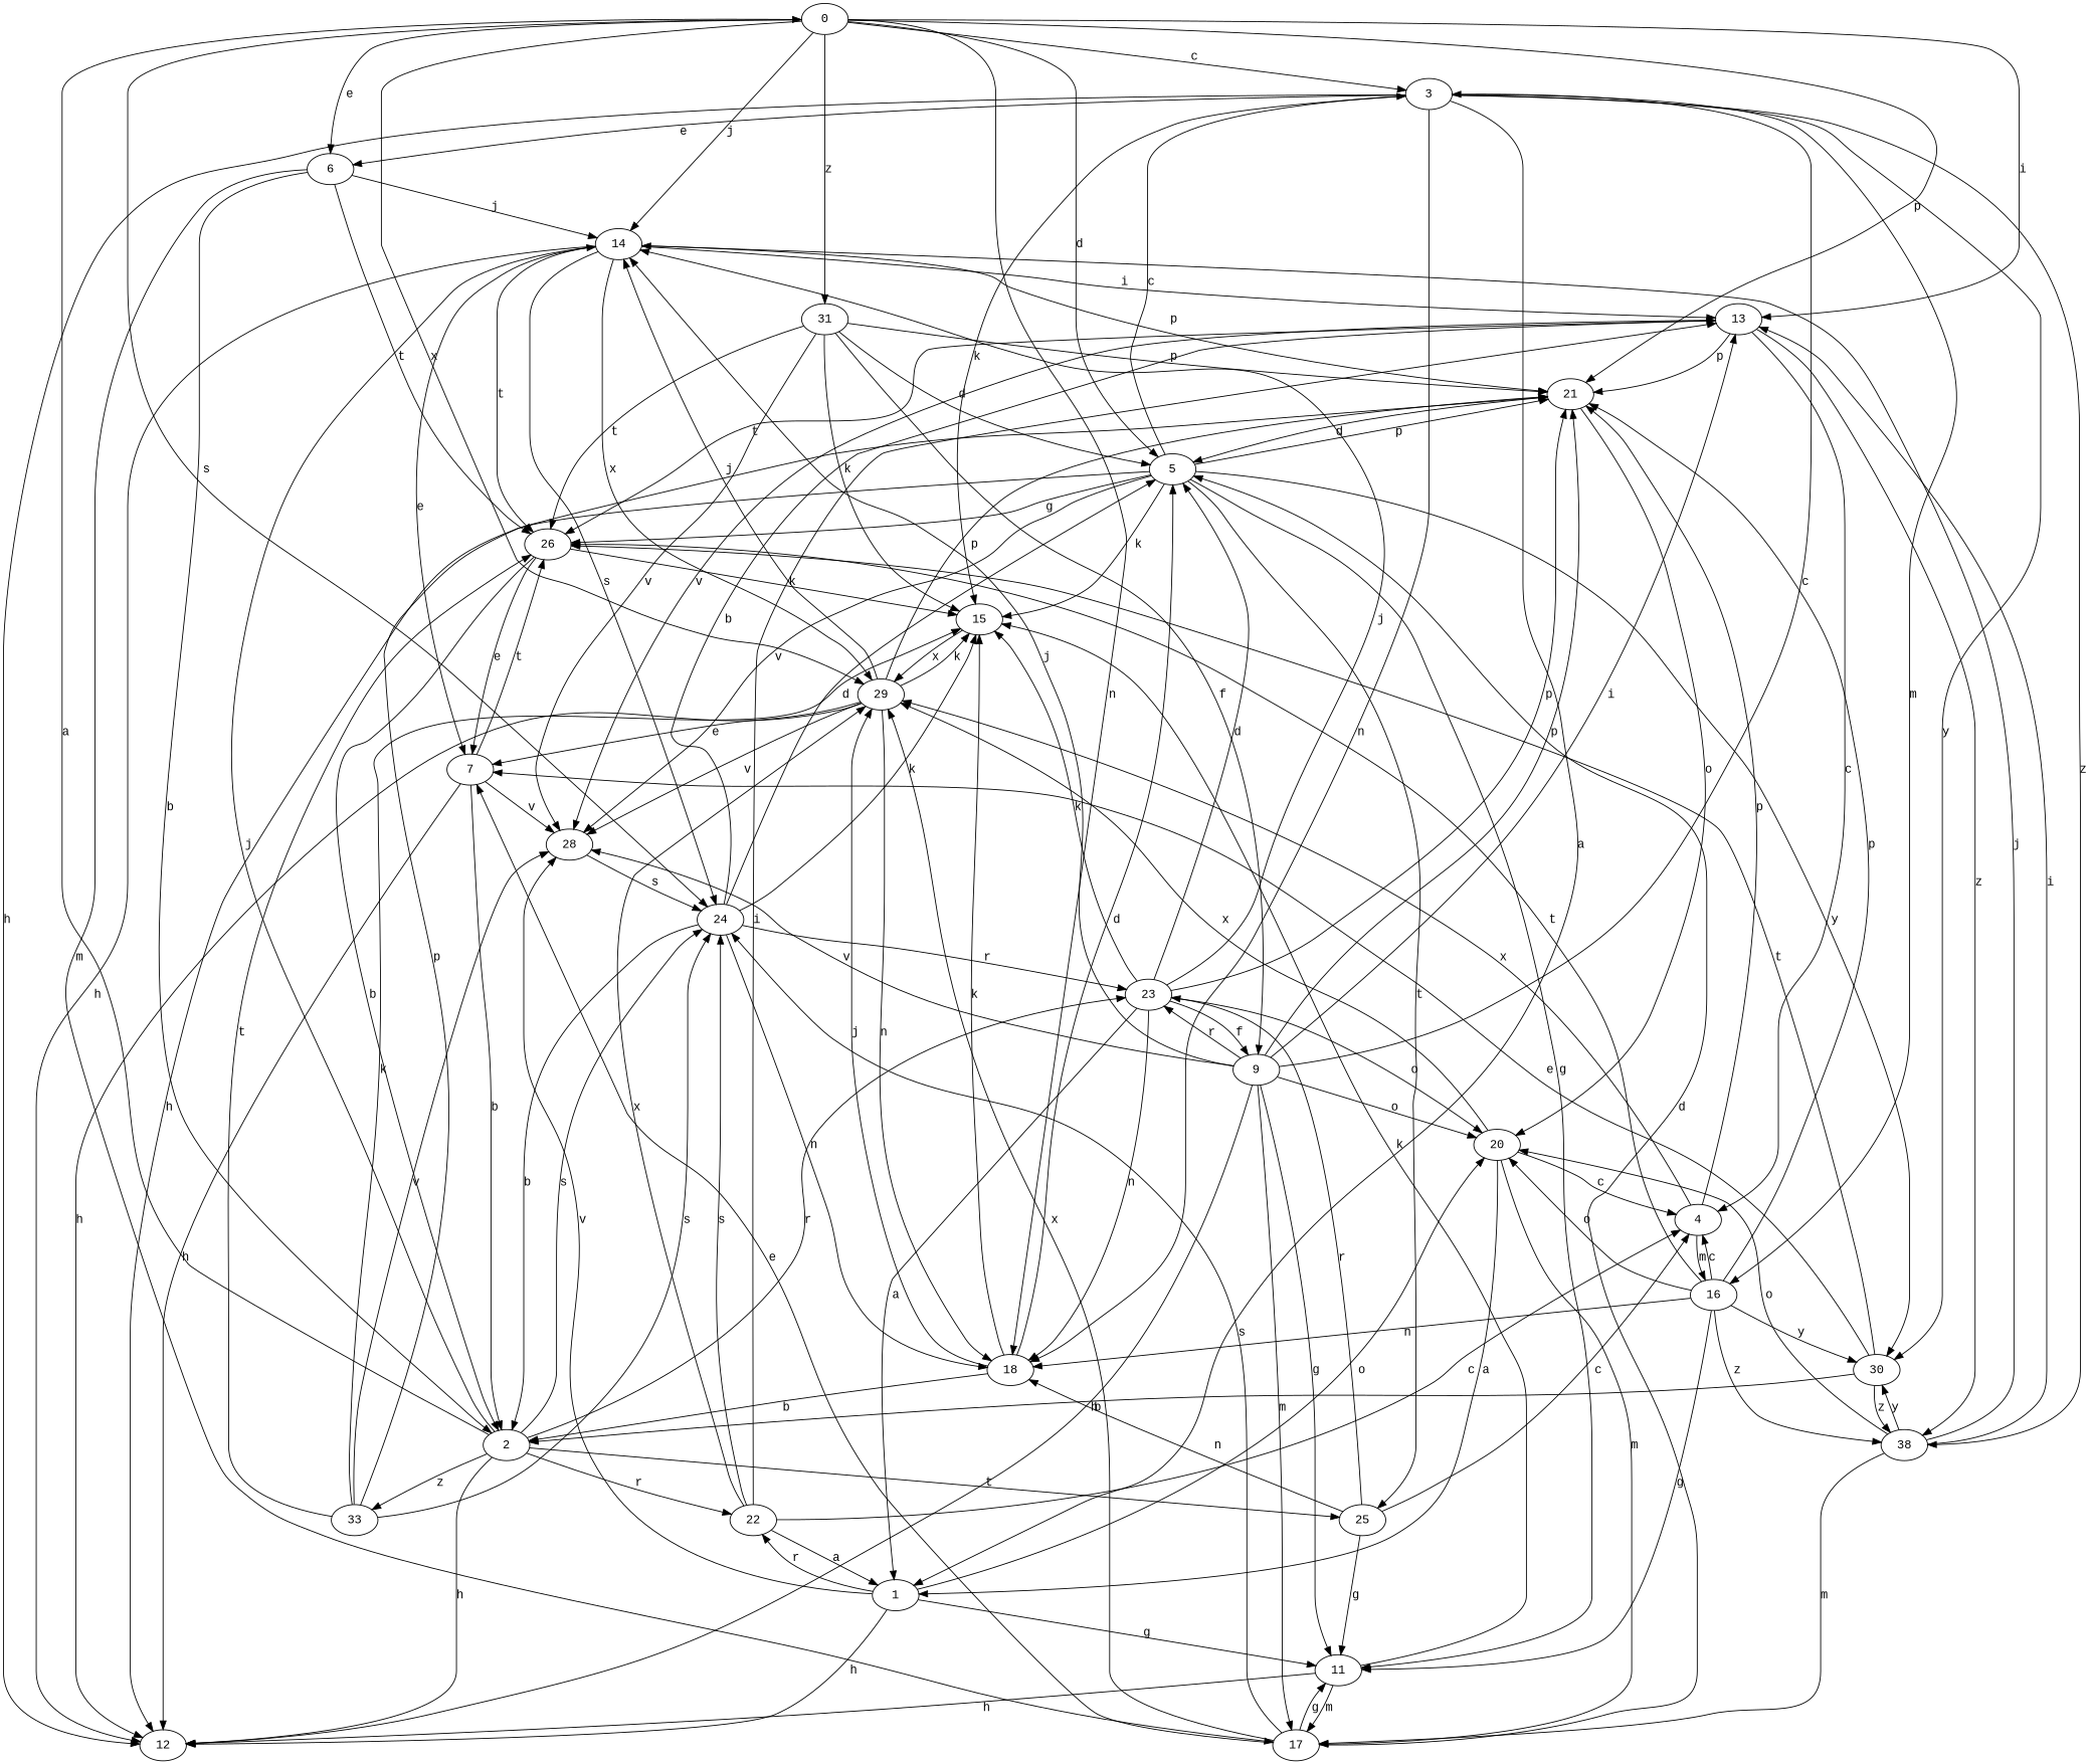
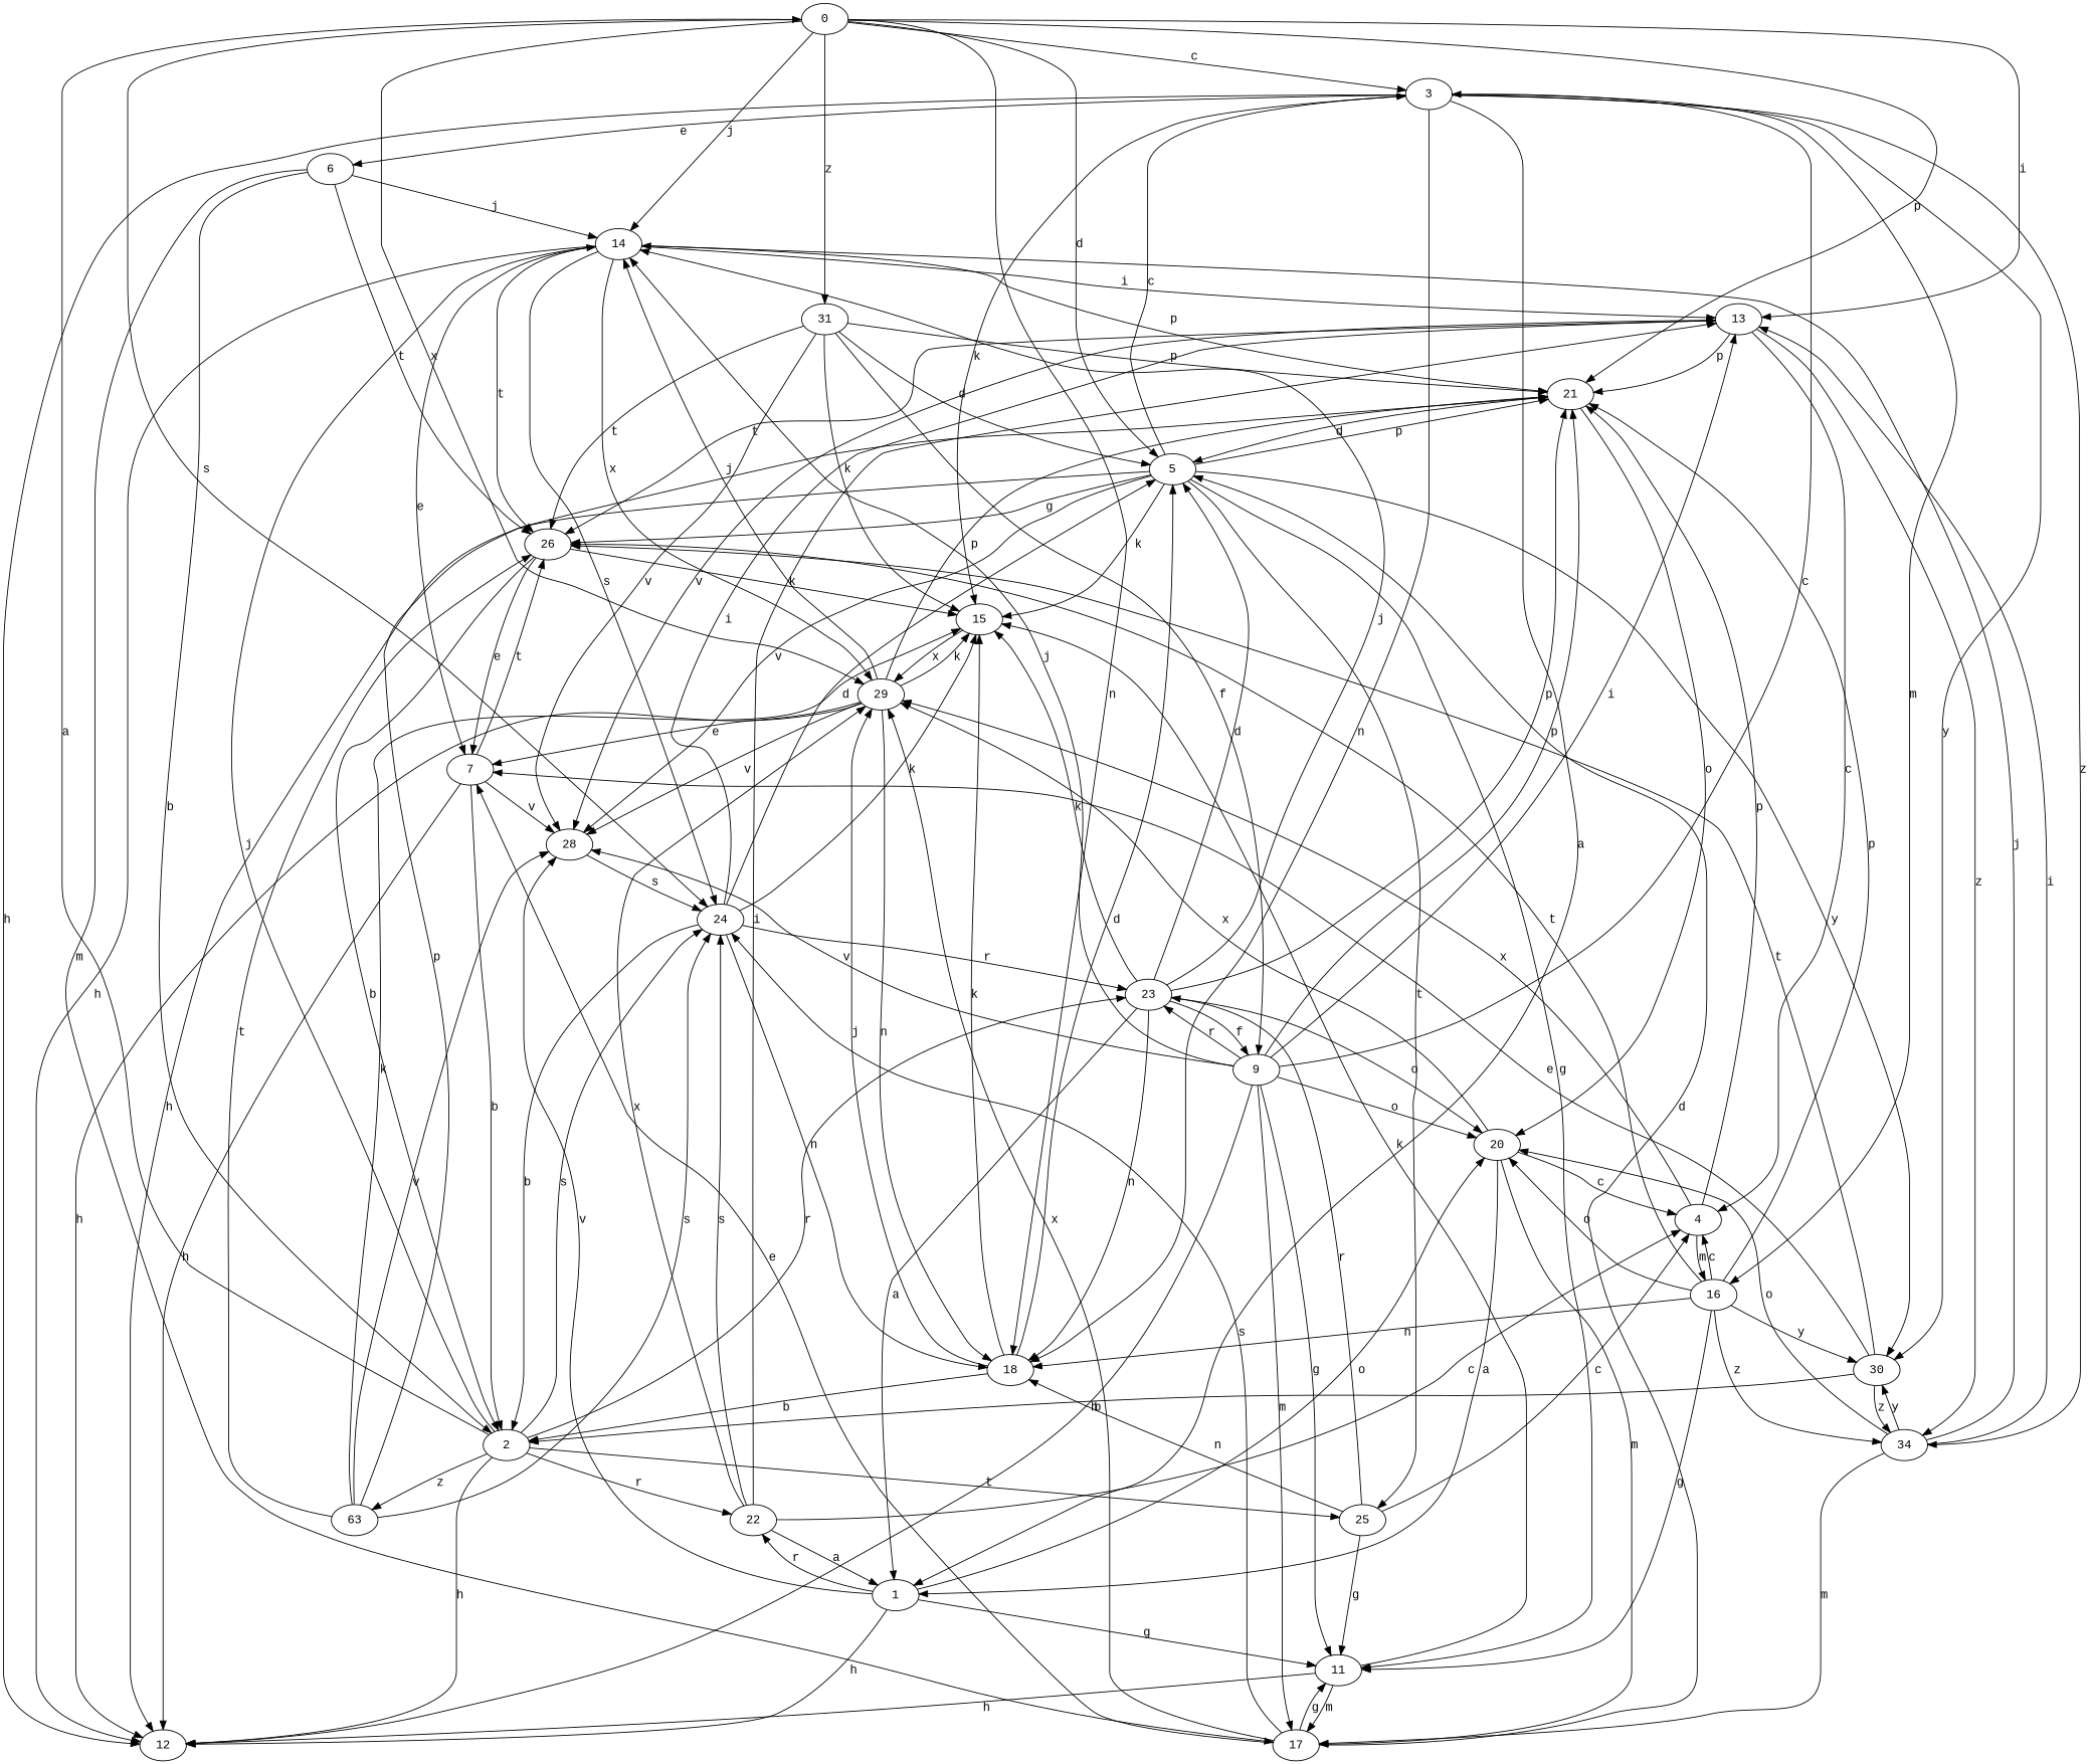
  strict digraph {
    fontname="Liberation Mono"
    node [fontname="Liberation Mono"]
    edge [fontname="Liberation Mono"]
    0
    3
    5
    6
    13
    14
    18
    21
    24
    29
    31
    1
    12
    15
    16
    30
-   34 [label=38]
+   34
    11
    28
    25
    26
    2
    17
    4
    7
    20
    23
    9
    22
-   33
+   33 [label=63]
    0 -> 3 [label=c]
    0 -> 5 [label=d]
-   0 -> 6 [label=e]
    0 -> 13 [label=i]
    0 -> 14 [label=j]
    0 -> 18 [label=n]
    0 -> 21 [label=p]
    0 -> 24 [label=s]
    0 -> 29 [label=x]
    0 -> 31 [label=z]
    3 -> 6 [label=e]
    3 -> 18 [label=n]
    3 -> 1 [label=a]
    3 -> 12 [label=h]
    3 -> 15 [label=k]
    3 -> 16 [label=m]
    3 -> 30 [label=y]
    3 -> 34 [label=z]
    5 -> 3 [label=c]
    5 -> 21 [label=p]
    5 -> 12 [label=h]
    5 -> 15 [label=k]
    5 -> 30 [label=y]
    5 -> 11 [label=g]
    5 -> 28 [label=v]
    5 -> 25 [label=t]
    5 -> 26 [label=g]
    6 -> 14 [label=j]
    6 -> 26 [label=t]
    6 -> 2 [label=b]
    6 -> 17 [label=m]
    13 -> 21 [label=p]
    13 -> 34 [label=z]
    13 -> 28 [label=v]
    13 -> 26 [label=t]
    13 -> 4 [label=c]
    14 -> 13 [label=i]
    14 -> 21 [label=p]
    14 -> 24 [label=s]
    14 -> 29 [label=x]
    14 -> 12 [label=h]
    14 -> 26 [label=t]
    14 -> 7 [label=e]
    18 -> 5 [label=d]
    18 -> 29 [label=j]
    18 -> 15 [label=k]
    18 -> 2 [label=b]
    21 -> 5 [label=d]
    21 -> 20 [label=o]
    24 -> 5 [label=d]
-   24 -> 13 [label=b]
+   24 -> 13 [label=i]
    24 -> 18 [label=n]
    24 -> 15 [label=k]
    24 -> 2 [label=b]
    24 -> 23 [label=r]
    29 -> 14 [label=j]
    29 -> 18 [label=n]
    29 -> 21 [label=p]
    29 -> 12 [label=h]
    29 -> 15 [label=k]
    29 -> 28 [label=v]
    29 -> 7 [label=e]
    31 -> 5 [label=d]
    31 -> 21 [label=p]
    31 -> 15 [label=k]
    31 -> 28 [label=v]
    31 -> 26 [label=t]
    31 -> 9 [label=f]
    1 -> 12 [label=h]
    1 -> 11 [label=g]
    1 -> 28 [label=v]
    1 -> 20 [label=o]
    1 -> 22 [label=r]
    15 -> 29 [label=x]
    16 -> 18 [label=n]
    16 -> 21 [label=p]
    16 -> 30 [label=y]
    16 -> 34 [label=z]
    16 -> 11 [label=g]
    16 -> 26 [label=t]
    16 -> 4 [label=c]
    16 -> 20 [label=o]
    30 -> 34 [label=z]
    30 -> 26 [label=t]
    30 -> 2 [label=b]
    30 -> 7 [label=e]
    34 -> 13 [label=i]
    34 -> 14 [label=j]
    34 -> 30 [label=y]
    34 -> 17 [label=m]
    34 -> 20 [label=o]
    11 -> 12 [label=h]
    11 -> 15 [label=k]
    11 -> 17 [label=m]
    28 -> 24 [label=s]
    25 -> 18 [label=n]
    25 -> 11 [label=g]
    25 -> 4 [label=c]
    25 -> 23 [label=r]
    26 -> 15 [label=k]
    26 -> 2 [label=b]
    26 -> 7 [label=e]
    2 -> 0 [label=a]
    2 -> 14 [label=j]
    2 -> 24 [label=s]
    2 -> 12 [label=h]
    2 -> 25 [label=t]
    2 -> 23 [label=r]
    2 -> 22 [label=r]
    2 -> 33 [label=z]
    17 -> 5 [label=d]
    17 -> 24 [label=s]
    17 -> 29 [label=x]
    17 -> 11 [label=g]
    17 -> 7 [label=e]
    4 -> 21 [label=p]
    4 -> 29 [label=x]
    4 -> 16 [label=m]
    7 -> 12 [label=h]
    7 -> 28 [label=v]
    7 -> 26 [label=t]
    7 -> 2 [label=b]
    20 -> 29 [label=x]
    20 -> 1 [label=a]
    20 -> 17 [label=m]
    20 -> 4 [label=c]
    23 -> 5 [label=d]
    23 -> 14 [label=j]
    23 -> 18 [label=n]
    23 -> 21 [label=p]
    23 -> 1 [label=a]
    23 -> 15 [label=k]
    23 -> 20 [label=o]
    23 -> 9 [label=f]
    9 -> 3 [label=c]
    9 -> 13 [label=i]
    9 -> 14 [label=j]
    9 -> 21 [label=p]
    9 -> 12 [label=h]
    9 -> 11 [label=g]
    9 -> 28 [label=v]
    9 -> 17 [label=m]
    9 -> 20 [label=o]
    9 -> 23 [label=r]
    22 -> 13 [label=i]
    22 -> 24 [label=s]
    22 -> 29 [label=x]
    22 -> 1 [label=a]
    22 -> 4 [label=c]
    33 -> 21 [label=p]
    33 -> 24 [label=s]
    33 -> 15 [label=k]
    33 -> 28 [label=v]
    33 -> 26 [label=t]
  }
